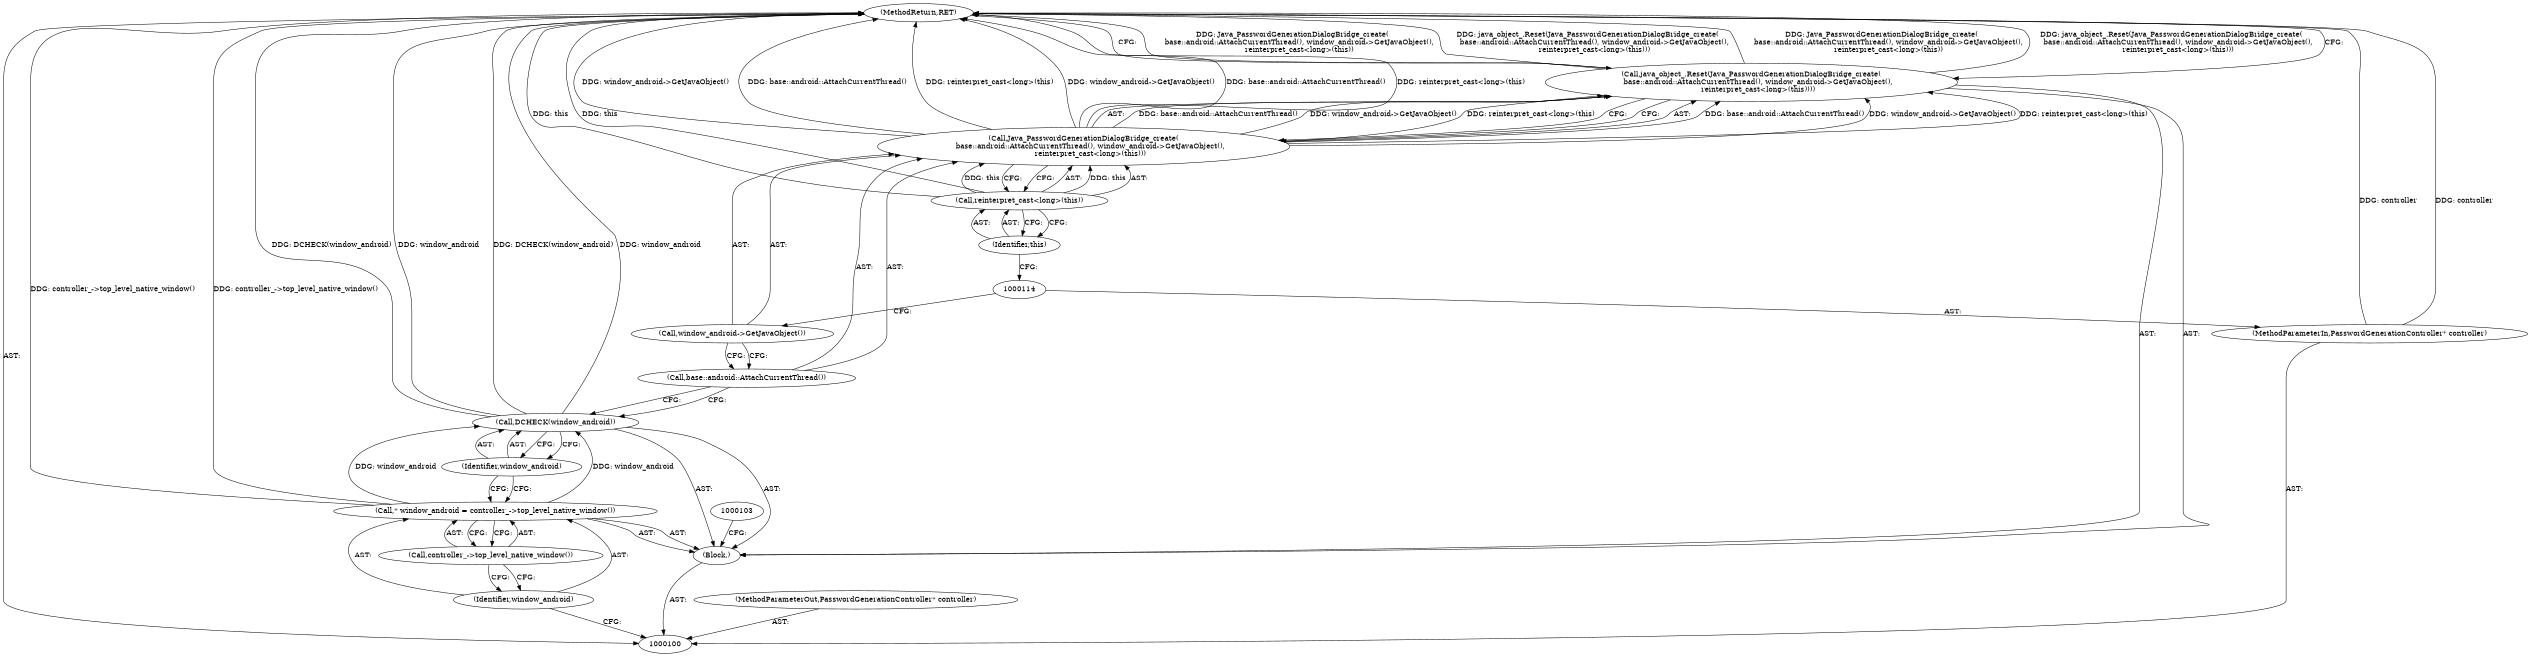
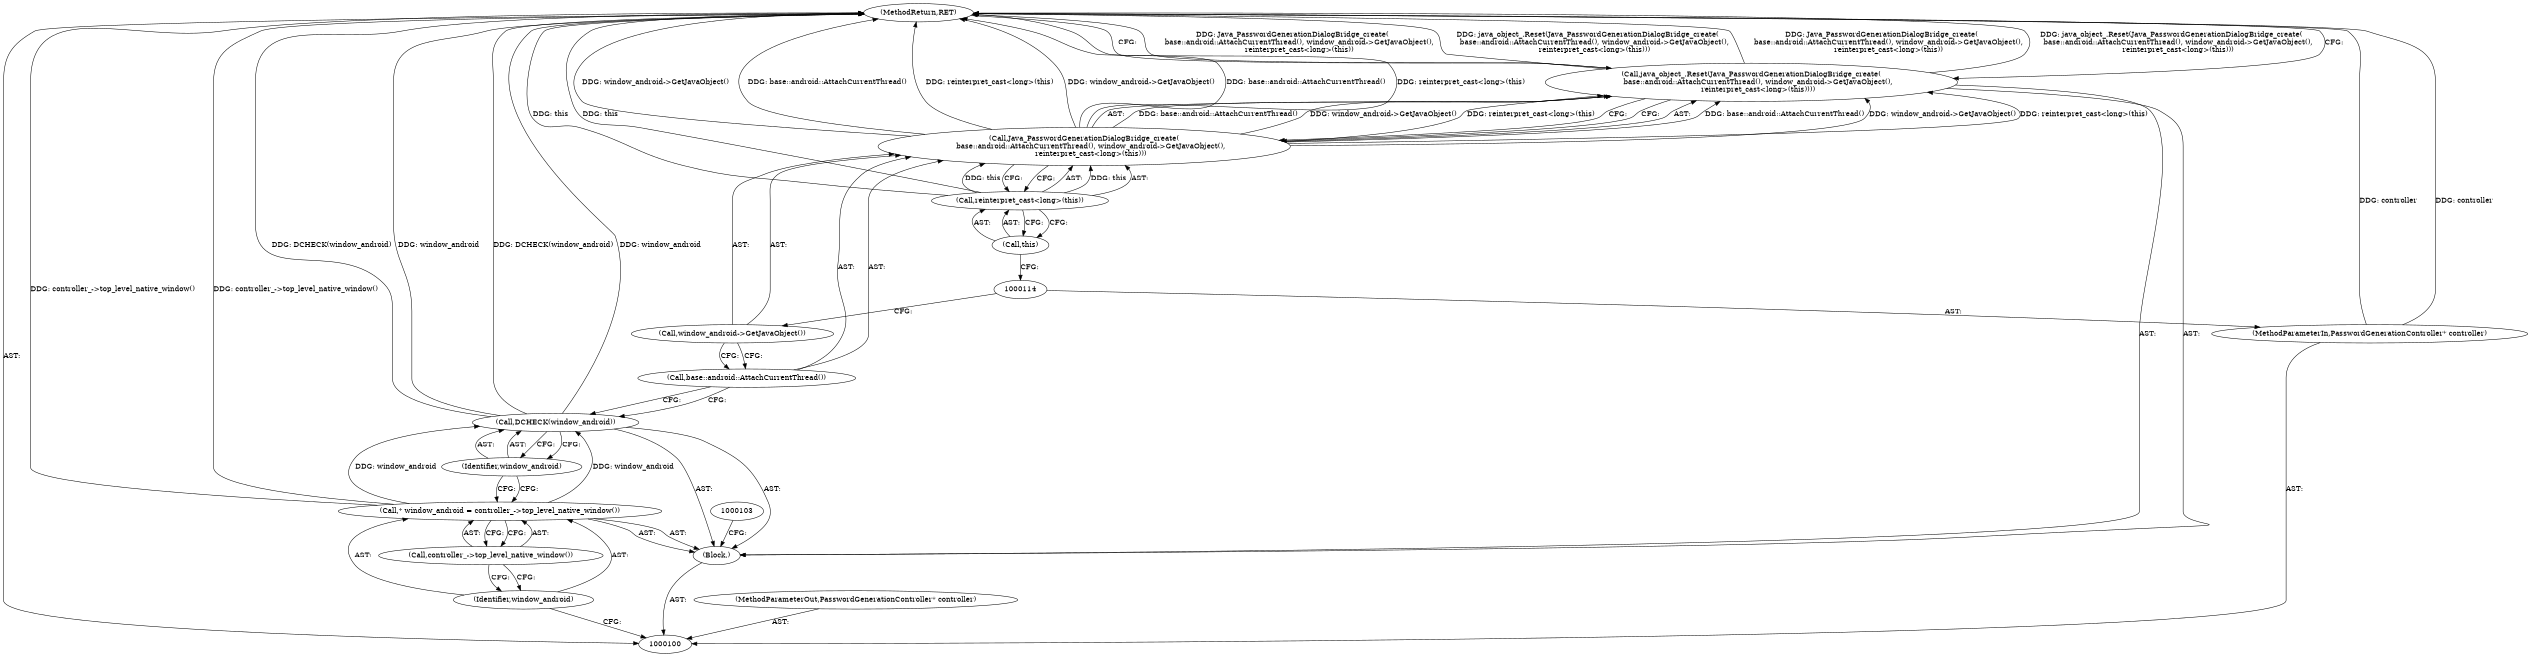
  digraph {
    n1 [label="(MethodReturn,RET)"]
    n2 [label="(Call,java_object_.Reset(Java_PasswordGenerationDialogBridge_create(\n      base::android::AttachCurrentThread(), window_android->GetJavaObject(),\n      reinterpret_cast<long>(this))))"]
    1000100
    n4 [label="(Block,)"]
    n5 [label="(Call,Java_PasswordGenerationDialogBridge_create(\n      base::android::AttachCurrentThread(), window_android->GetJavaObject(),\n      reinterpret_cast<long>(this)))"]
    n6 [label="(MethodParameterIn,PasswordGenerationController* controller)"]
    n7 [label="(MethodParameterOut,PasswordGenerationController* controller)"]
    n8 [label="(Call,* window_android = controller_->top_level_native_window())"]
    n9 [label="(Call,controller_->top_level_native_window())"]
    n10 [label="(Call,DCHECK(window_android))"]
    n11 [label="(Identifier,window_android)"]
    n12 [label="(Identifier,window_android)"]
    n13 [label="(Call,reinterpret_cast<long>(this))"]
-   n14 [label="(Identifier,this)"]
+   n14 [label="(Call,this)"]
    n15 [label="(Call,window_android->GetJavaObject())"]
    n16 [label="(Call,base::android::AttachCurrentThread())"]
    1000114
    1000103
    n1 -> n2 [label="CFG: "]
    n1 -> n2 [label="CFG: "]
    n1 -> 1000100 [label="AST: "]
    n2 -> n1 [label="DDG: Java_PasswordGenerationDialogBridge_create(\n      base::android::AttachCurrentThread(), window_android->GetJavaObject(),\n      reinterpret_cast<long>(this))"]
    n2 -> n1 [label="DDG: java_object_.Reset(Java_PasswordGenerationDialogBridge_create(\n      base::android::AttachCurrentThread(), window_android->GetJavaObject(),\n      reinterpret_cast<long>(this)))"]
    n2 -> n1 [label="DDG: Java_PasswordGenerationDialogBridge_create(\n      base::android::AttachCurrentThread(), window_android->GetJavaObject(),\n      reinterpret_cast<long>(this))"]
    n2 -> n1 [label="DDG: java_object_.Reset(Java_PasswordGenerationDialogBridge_create(\n      base::android::AttachCurrentThread(), window_android->GetJavaObject(),\n      reinterpret_cast<long>(this)))"]
    n2 -> n4 [label="AST: "]
    n2 -> n4 [label="AST: "]
    n2 -> n5 [label="CFG: "]
    n2 -> n5 [label="CFG: "]
    n4 -> 1000100 [label="AST: "]
    n5 -> n1 [label="DDG: window_android->GetJavaObject()"]
    n5 -> n1 [label="DDG: base::android::AttachCurrentThread()"]
    n5 -> n1 [label="DDG: reinterpret_cast<long>(this)"]
    n5 -> n1 [label="DDG: window_android->GetJavaObject()"]
    n5 -> n1 [label="DDG: base::android::AttachCurrentThread()"]
    n5 -> n1 [label="DDG: reinterpret_cast<long>(this)"]
    n5 -> n2 [label="AST: "]
    n5 -> n2 [label="DDG: base::android::AttachCurrentThread()"]
    n5 -> n2 [label="DDG: window_android->GetJavaObject()"]
    n5 -> n2 [label="DDG: reinterpret_cast<long>(this)"]
    n5 -> n2 [label="AST: "]
    n5 -> n2 [label="DDG: base::android::AttachCurrentThread()"]
    n5 -> n2 [label="DDG: window_android->GetJavaObject()"]
    n5 -> n2 [label="DDG: reinterpret_cast<long>(this)"]
    n5 -> n13 [label="CFG: "]
    n5 -> n13 [label="CFG: "]
    n6 -> n1 [label="DDG: controller"]
    n6 -> n1 [label="DDG: controller"]
    n6 -> 1000100 [label="AST: "]
    n7 -> 1000100 [label="AST: "]
    n8 -> n1 [label="DDG: controller_->top_level_native_window()"]
    n8 -> n1 [label="DDG: controller_->top_level_native_window()"]
    n8 -> n4 [label="AST: "]
    n8 -> n4 [label="AST: "]
    n8 -> n9 [label="CFG: "]
    n8 -> n9 [label="CFG: "]
    n8 -> n10 [label="DDG: window_android"]
    n8 -> n10 [label="DDG: window_android"]
    n9 -> n8 [label="AST: "]
    n9 -> n8 [label="AST: "]
    n9 -> n11 [label="CFG: "]
    n9 -> n11 [label="CFG: "]
    n10 -> n1 [label="DDG: window_android"]
    n10 -> n1 [label="DDG: DCHECK(window_android)"]
    n10 -> n1 [label="DDG: window_android"]
    n10 -> n1 [label="DDG: DCHECK(window_android)"]
    n10 -> n4 [label="AST: "]
    n10 -> n4 [label="AST: "]
    n10 -> n12 [label="CFG: "]
    n10 -> n12 [label="CFG: "]
    n11 -> 1000100 [label="CFG: "]
    n11 -> n8 [label="AST: "]
    n11 -> n8 [label="AST: "]
    n12 -> n8 [label="CFG: "]
    n12 -> n8 [label="CFG: "]
    n12 -> n10 [label="AST: "]
    n12 -> n10 [label="AST: "]
    n13 -> n1 [label="DDG: this"]
    n13 -> n1 [label="DDG: this"]
    n13 -> n5 [label="AST: "]
    n13 -> n5 [label="DDG: this"]
    n13 -> n5 [label="AST: "]
    n13 -> n5 [label="DDG: this"]
    n13 -> n14 [label="CFG: "]
    n13 -> n14 [label="CFG: "]
    n14 -> n13 [label="AST: "]
    n14 -> n13 [label="AST: "]
    n14 -> 1000114 [label="CFG: "]
    n15 -> n5 [label="AST: "]
    n15 -> n5 [label="AST: "]
    n15 -> n16 [label="CFG: "]
    n15 -> n16 [label="CFG: "]
    n16 -> n5 [label="AST: "]
    n16 -> n5 [label="AST: "]
    n16 -> n10 [label="CFG: "]
    n16 -> n10 [label="CFG: "]
    1000114 -> n6 [label="AST: "]
    1000114 -> n15 [label="CFG: "]
    1000103 -> n4 [label="CFG: "]
  }
